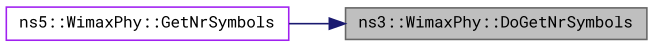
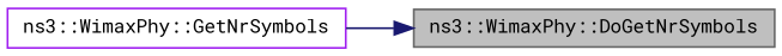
  digraph {
    rankdir=RL
    fontname="Roboto Mono"
    node [fontname="Roboto Mono" fontsize=10 shape=record style=filled]
    n1 [color=gray40 fillcolor=grey75 fontcolor=black height=0.2 label="ns3::WimaxPhy::DoGetNrSymbols" width=0.4]
-   n2 [color=purple fillcolor=white height=0.2 label="ns5::WimaxPhy::GetNrSymbols" width=0.4]
+   n2 [color=purple fillcolor=white height=0.2 label="ns3::WimaxPhy::GetNrSymbols" width=0.4]
    n1 -> n2 [color=midnightblue dir=back fontname="Roboto Mono" fontsize=10 labelfontname=Helvetica labelfontsize=10 style=solid]
  }
